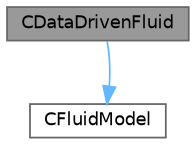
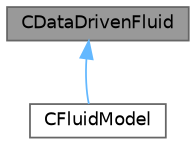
  digraph {
    node [color=gray40 fontname=Helvetica fontsize=10 shape=box style=filled]
    n1 [fillcolor=grey60 fontcolor=black height=0.2 label=CDataDrivenFluid width=0.4]
    n2 [fillcolor=white height=0.2 label=CFluidModel width=0.4]
-   n2 -> n1 [color=steelblue1 dir=back fontname=Helvetica fontsize=10 labelfontname=Helvetica labelfontsize=10 style=solid]
+   n1 -> n2 [color=steelblue1 dir=back fontname=Helvetica fontsize=10 labelfontname=Helvetica labelfontsize=10 style=solid]
  }
